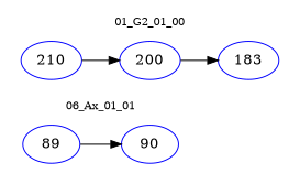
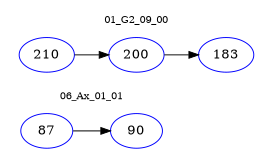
  digraph {
    rankdir=LR
    node [color=blue]
    edge [color=black]
-   n1 [label=89]
+   n1 [label=87]
    n2 [label=90]
    n3 [label=200]
    n4 [label=183]
    n5 [label=210]
    subgraph cluster_1 {
      color=white
      fontsize=10
      label="06_Ax_01_01"
      n1
      n2
    }
    subgraph cluster_2 {
      color=white
      fontsize=10
-     label="01_G2_01_00"
+     label="01_G2_09_00"
      n3
      n4
      n5
    }
    n1 -> n2
    n3 -> n4
    n5 -> n3
  }
